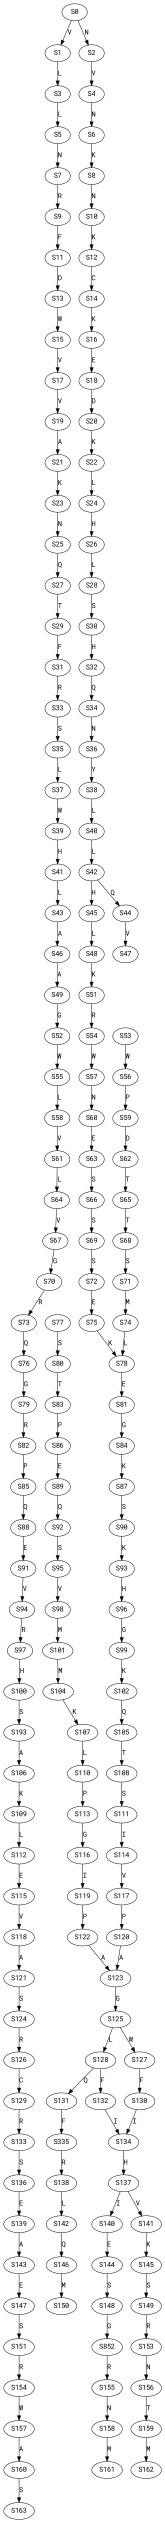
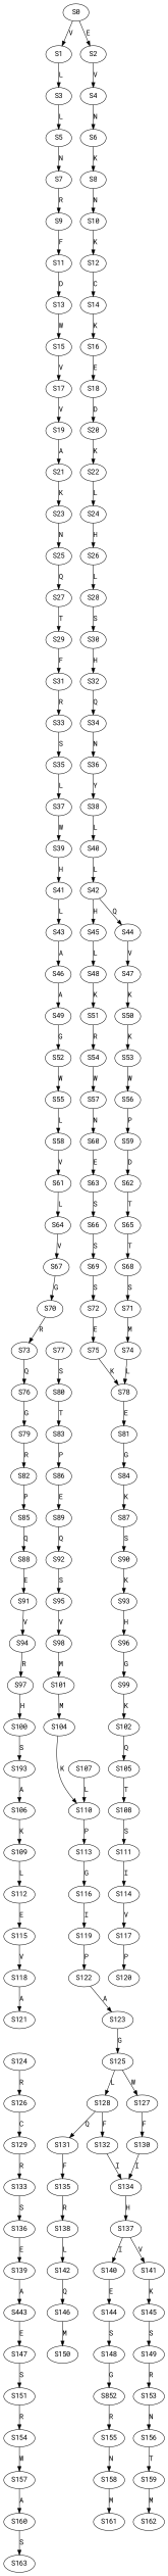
  strict digraph {
    fontname="Roboto Mono"
    node [fontname="Roboto Mono"]
    edge [fontname="Roboto Mono"]
    S0
    S1
    S2
    S3
    S4
    S5
    S6
    S7
    S8
    S9
    S10
    S11
    S12
    S13
    S14
    S15
    S16
    S17
    S18
    S19
    S20
    S21
    S22
    S23
    S24
    S25
    S26
    S27
    S28
    S29
    S30
    S31
    S32
    S33
    S34
    S35
    S36
    S37
    S38
    S39
    S40
    S41
    S42
    S43
    S44
    S45
    S46
    S47
    S48
    S49
+   S50
    S51
    S52
    S53
    S54
    S55
    S56
    S57
    S58
    S59
    S60
    S61
    S62
    S63
    S64
    S65
    S66
    S67
    S68
    S69
    S70
    S71
    S72
    S73
    S74
    S75
    S76
    S78
    S79
    S77
    S80
    S81
    S82
    S83
    S84
    S85
    S86
    S87
    S88
    S89
    S90
    S91
    S92
    S93
    S94
    S95
    S96
    S97
    S98
    S99
    S100
    S101
    S102
    n104 [label=S193]
    S104
    S105
    S106
    S107
    S108
    S109
    S110
    S111
    S112
    S113
    S114
    S115
    S116
    S117
    S118
    S119
    S120
    S121
    S122
    S123
    S124
    S125
    S126
    S127
    S128
    S129
    S130
    S131
    S132
    S133
    S134
-   S135 [label=S335]
+   S135
    S136
    S137
    S138
    S139
    S140
    S141
    S142
-   S143
+   S143 [label=S443]
    S144
    S145
    S146
    S147
    S148
    S149
    S150
    S151
    n153 [label=S852]
    S153
    S154
    S155
    S156
    S157
    S158
    S159
    S160
    S161
    S162
    S163
    S0 -> S1 [label=V]
-   S0 -> S2 [label=N]
+   S0 -> S2 [label=E]
    S1 -> S3 [label=L]
    S2 -> S4 [label=V]
    S3 -> S5 [label=L]
    S4 -> S6 [label=N]
    S5 -> S7 [label=N]
    S6 -> S8 [label=K]
    S7 -> S9 [label=R]
    S8 -> S10 [label=N]
    S9 -> S11 [label=F]
    S10 -> S12 [label=K]
    S11 -> S13 [label=D]
    S12 -> S14 [label=C]
    S13 -> S15 [label=W]
    S14 -> S16 [label=K]
    S15 -> S17 [label=V]
    S16 -> S18 [label=E]
    S17 -> S19 [label=V]
    S18 -> S20 [label=D]
    S19 -> S21 [label=A]
    S20 -> S22 [label=K]
    S21 -> S23 [label=K]
    S22 -> S24 [label=L]
    S23 -> S25 [label=N]
    S24 -> S26 [label=H]
    S25 -> S27 [label=Q]
    S26 -> S28 [label=L]
    S27 -> S29 [label=T]
    S28 -> S30 [label=S]
    S29 -> S31 [label=F]
    S30 -> S32 [label=H]
    S31 -> S33 [label=R]
    S32 -> S34 [label=Q]
    S33 -> S35 [label=S]
    S34 -> S36 [label=N]
    S35 -> S37 [label=L]
    S36 -> S38 [label=Y]
    S37 -> S39 [label=W]
    S38 -> S40 [label=L]
    S39 -> S41 [label=H]
    S40 -> S42 [label=L]
    S41 -> S43 [label=L]
    S42 -> S44 [label=Q]
    S42 -> S45 [label=H]
    S43 -> S46 [label=A]
    S44 -> S47 [label=V]
    S45 -> S48 [label=L]
    S46 -> S49 [label=A]
+   S47 -> S50 [label=K]
    S48 -> S51 [label=K]
    S49 -> S52 [label=G]
+   S50 -> S53 [label=K]
    S51 -> S54 [label=R]
    S52 -> S55 [label=W]
    S53 -> S56 [label=W]
    S54 -> S57 [label=W]
    S55 -> S58 [label=L]
    S56 -> S59 [label=P]
    S57 -> S60 [label=N]
    S58 -> S61 [label=V]
    S59 -> S62 [label=D]
    S60 -> S63 [label=E]
    S61 -> S64 [label=L]
    S62 -> S65 [label=T]
    S63 -> S66 [label=S]
    S64 -> S67 [label=V]
    S65 -> S68 [label=T]
    S66 -> S69 [label=S]
    S67 -> S70 [label=G]
    S68 -> S71 [label=S]
    S69 -> S72 [label=S]
    S70 -> S73 [label=R]
    S71 -> S74 [label=M]
    S72 -> S75 [label=E]
    S73 -> S76 [label=Q]
    S74 -> S78 [label=L]
    S75 -> S78 [label=K]
    S76 -> S79 [label=G]
    S78 -> S81 [label=E]
    S79 -> S82 [label=R]
    S77 -> S80 [label=S]
    S80 -> S83 [label=T]
    S81 -> S84 [label=G]
    S82 -> S85 [label=P]
    S83 -> S86 [label=P]
    S84 -> S87 [label=K]
    S85 -> S88 [label=Q]
    S86 -> S89 [label=E]
    S87 -> S90 [label=S]
    S88 -> S91 [label=E]
    S89 -> S92 [label=Q]
    S90 -> S93 [label=K]
    S91 -> S94 [label=V]
    S92 -> S95 [label=S]
    S93 -> S96 [label=H]
    S94 -> S97 [label=R]
    S95 -> S98 [label=V]
    S96 -> S99 [label=G]
    S97 -> S100 [label=H]
    S98 -> S101 [label=M]
    S99 -> S102 [label=K]
    S100 -> n104 [label=S]
    S101 -> S104 [label=M]
    S102 -> S105 [label=Q]
    n104 -> S106 [label=A]
-   S104 -> S107 [label=K]
+   S104 -> S110 [label=K]
    S105 -> S108 [label=T]
    S106 -> S109 [label=K]
    S107 -> S110 [label=L]
    S108 -> S111 [label=S]
    S109 -> S112 [label=L]
    S110 -> S113 [label=P]
    S111 -> S114 [label=I]
    S112 -> S115 [label=E]
    S113 -> S116 [label=G]
    S114 -> S117 [label=V]
    S115 -> S118 [label=V]
    S116 -> S119 [label=I]
    S117 -> S120 [label=P]
    S118 -> S121 [label=A]
    S119 -> S122 [label=P]
-   S120 -> S123 [label=A]
-   S121 -> S124 [label=S]
    S122 -> S123 [label=A]
    S123 -> S125 [label=G]
    S124 -> S126 [label=R]
    S125 -> S127 [label=W]
    S125 -> S128 [label=L]
    S126 -> S129 [label=C]
    S127 -> S130 [label=F]
    S128 -> S131 [label=Q]
    S128 -> S132 [label=F]
    S129 -> S133 [label=R]
    S130 -> S134 [label=I]
    S131 -> S135 [label=F]
    S132 -> S134 [label=I]
    S133 -> S136 [label=S]
    S134 -> S137 [label=H]
    S135 -> S138 [label=R]
    S136 -> S139 [label=E]
    S137 -> S140 [label=I]
    S137 -> S141 [label=V]
    S138 -> S142 [label=L]
    S139 -> S143 [label=A]
    S140 -> S144 [label=E]
    S141 -> S145 [label=K]
    S142 -> S146 [label=Q]
    S143 -> S147 [label=E]
    S144 -> S148 [label=S]
    S145 -> S149 [label=S]
    S146 -> S150 [label=M]
    S147 -> S151 [label=S]
    S148 -> n153 [label=G]
    S149 -> S153 [label=R]
    S151 -> S154 [label=R]
    n153 -> S155 [label=R]
    S153 -> S156 [label=N]
    S154 -> S157 [label=W]
    S155 -> S158 [label=N]
    S156 -> S159 [label=T]
    S157 -> S160 [label=A]
    S158 -> S161 [label=M]
    S159 -> S162 [label=M]
    S160 -> S163 [label=S]
  }
